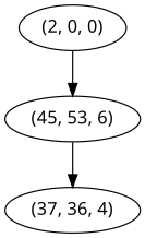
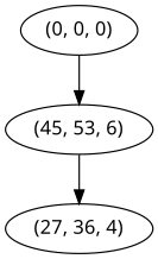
  digraph {
    fontname="Noto Sans"
    node [fontname="Noto Sans"]
    edge [fontname="Noto Sans"]
-   "(0, 0, 0)" [label="(2, 0, 0)"]
+   "(0, 0, 0)"
    "(45, 53, 6)"
-   "(27, 36, 4)" [label="(37, 36, 4)"]
+   "(27, 36, 4)"
    "(0, 0, 0)" -> "(45, 53, 6)"
    "(45, 53, 6)" -> "(27, 36, 4)"
  }
